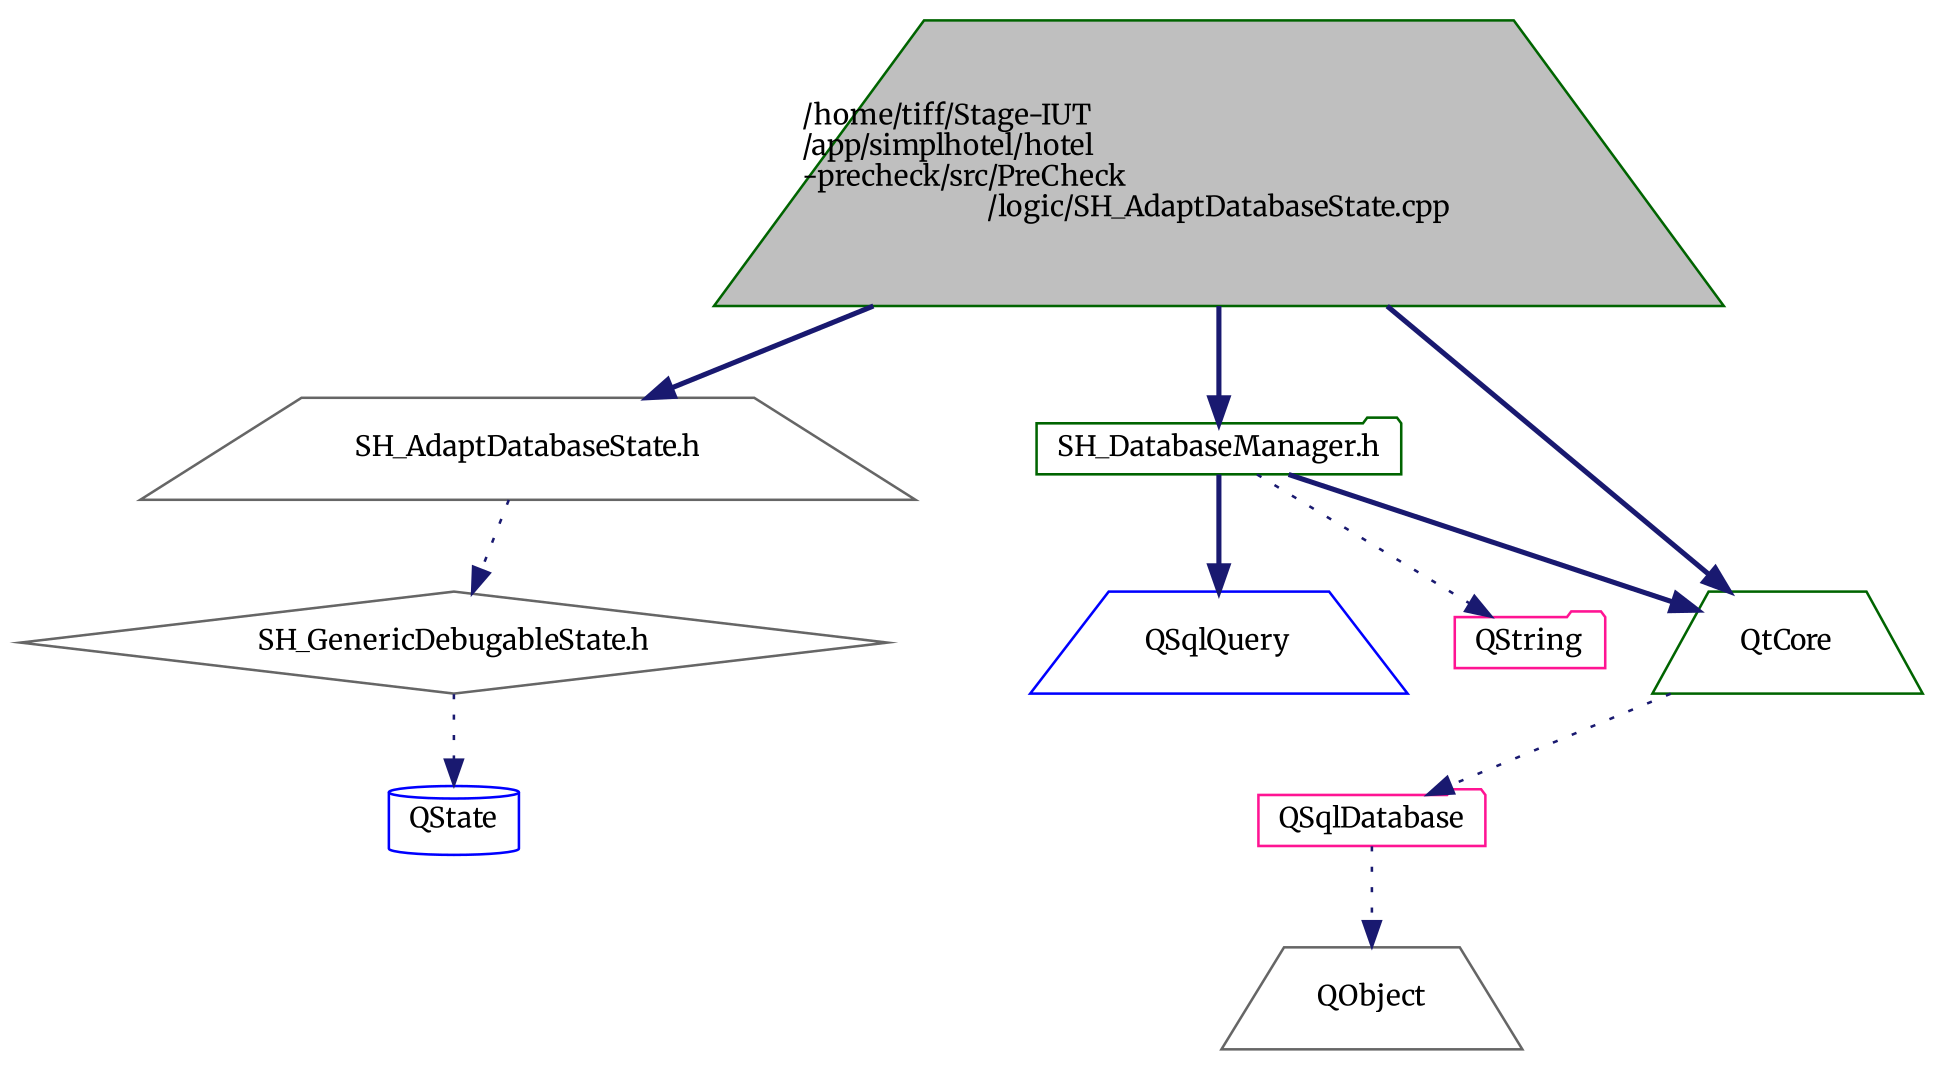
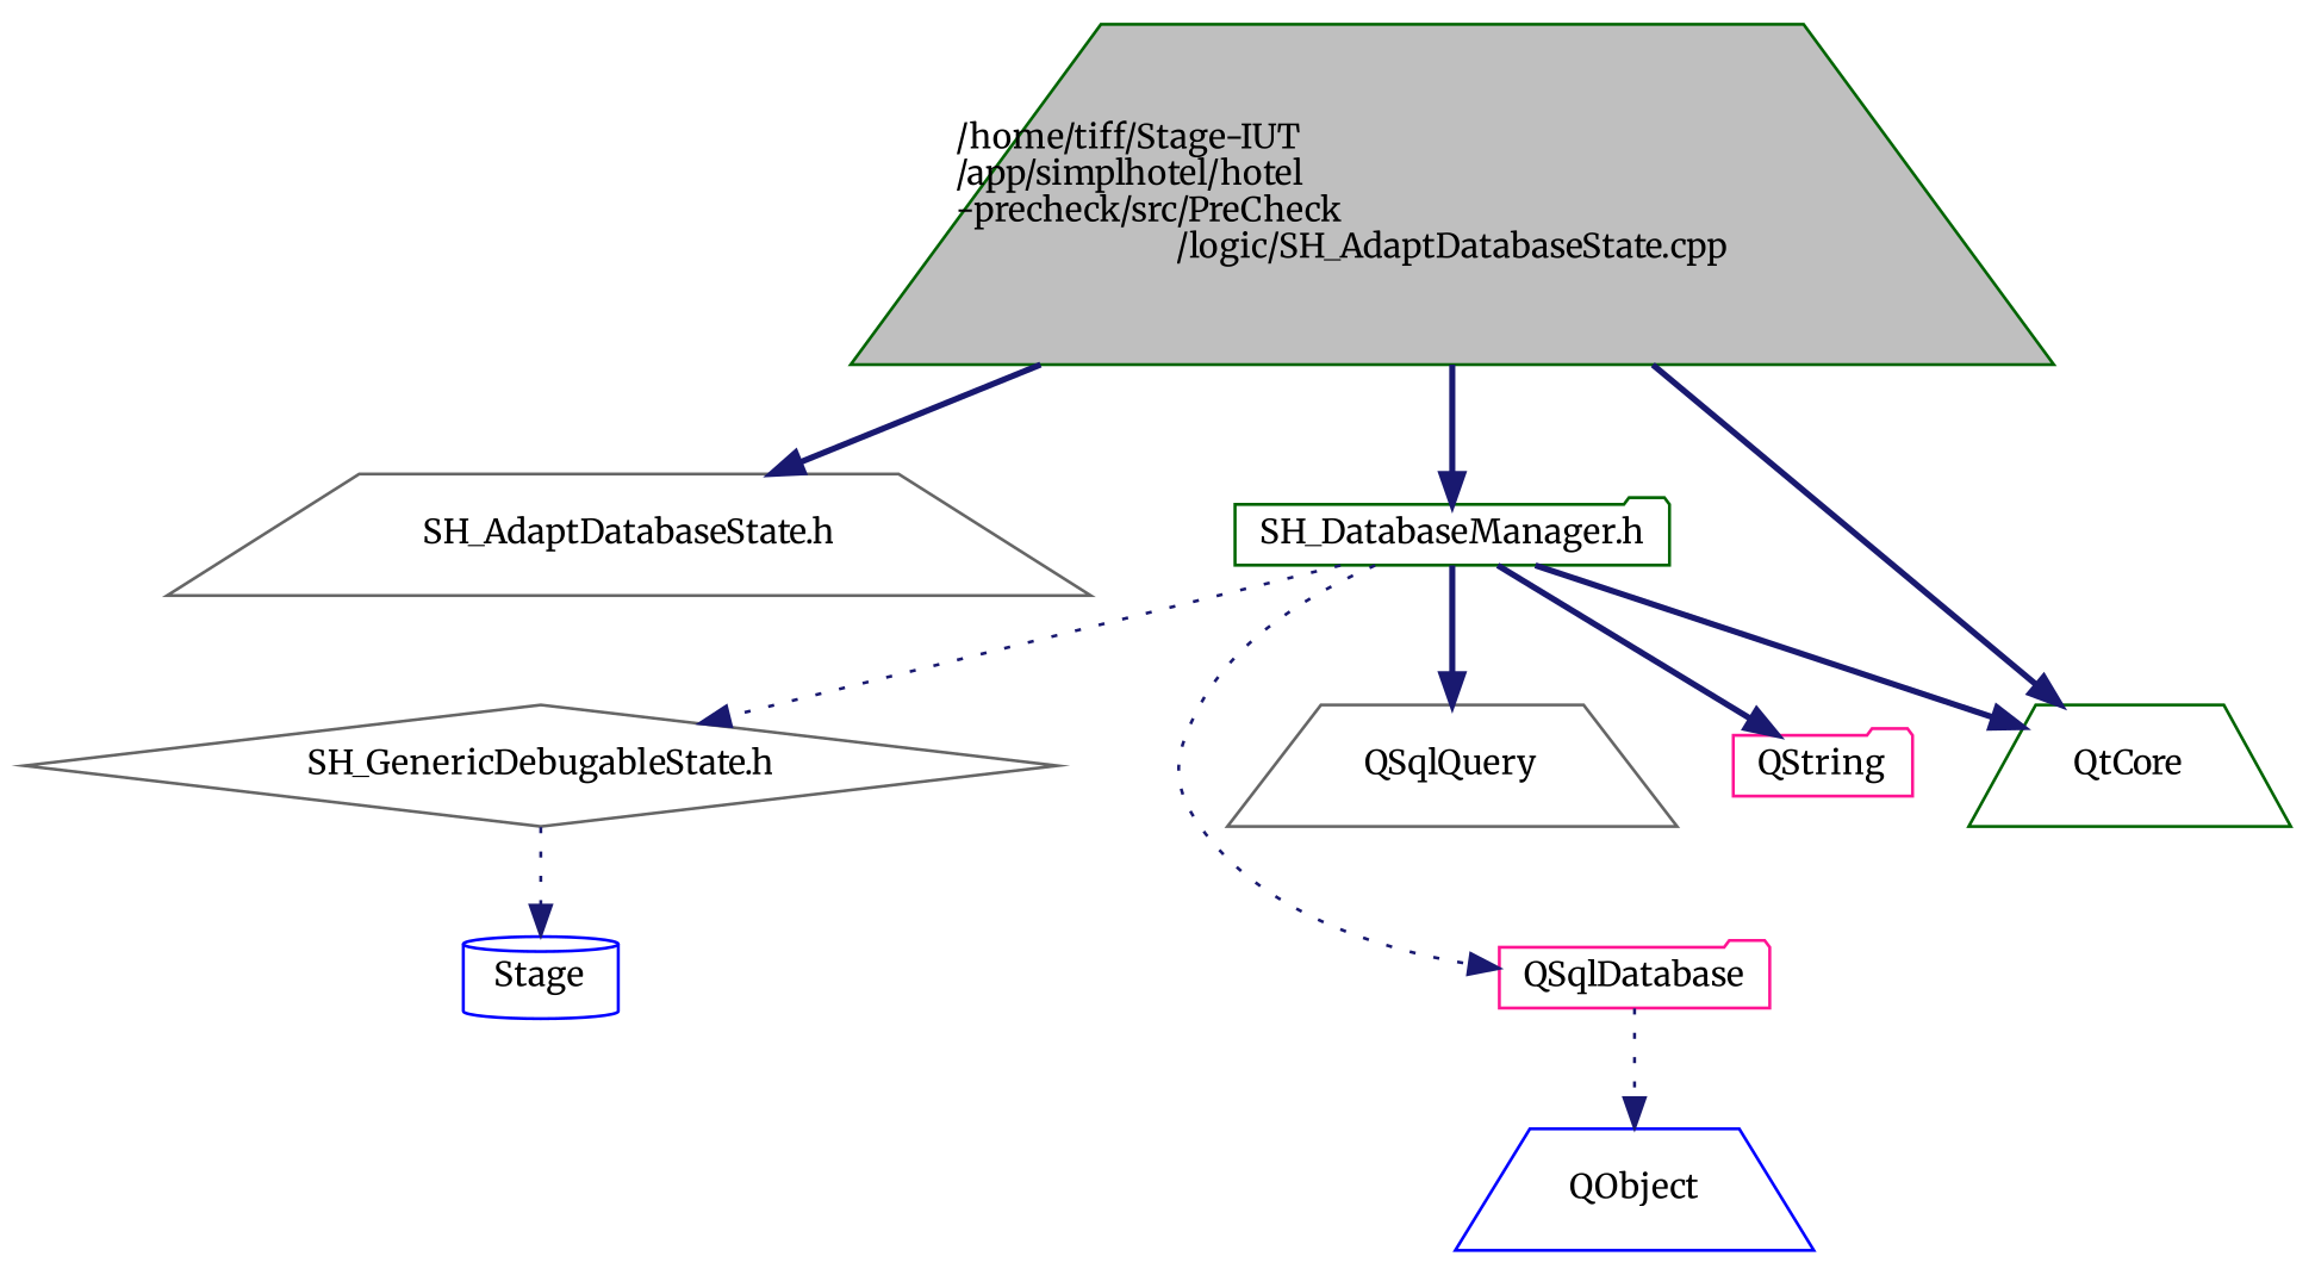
  digraph {
    fontname=Merriweather
    node [color=darkgreen fontname=Merriweather fontsize=11 shape=trapezium]
    edge [color=midnightblue fontname=Merriweather fontsize=11 labelfontname=Verdana labelfontsize=11 style=bold]
    n1 [fillcolor=grey75 fontcolor=black height=0.2 label="/home/tiff/Stage-IUT\l/app/simplhotel/hotel\l-precheck/src/PreCheck\l/logic/SH_AdaptDatabaseState.cpp" style=filled width=0.4]
    n2 [color=gray40 height=0.2 label="SH_AdaptDatabaseState.h" width=0.4]
    n3 [height=0.2 label="SH_DatabaseManager.h" shape=folder width=0.4]
    n4 [height=0.2 label=QtCore width=0.4]
    n5 [color=gray40 height=0.2 label="SH_GenericDebugableState.h" shape=diamond width=0.4]
    n6 [color=deeppink height=0.2 label=QString shape=folder width=0.4]
    n7 [color=deeppink height=0.2 label=QSqlDatabase shape=folder width=0.4]
-   n8 [color=blue height=0.2 label=QSqlQuery width=0.4]
-   n9 [color=blue height=0.2 label=QState shape=cylinder width=0.4]
-   n10 [color=gray40 height=0.2 label=QObject width=0.4]
+   n8 [color=gray40 height=0.2 label=QSqlQuery width=0.4]
+   n9 [color=blue height=0.2 label=Stage shape=cylinder width=0.4]
+   n10 [color=blue height=0.2 label=QObject width=0.4]
    n1 -> n2
    n1 -> n3
    n1 -> n4
-   n2 -> n5 [style=dotted]
+   n3 -> n5 [style=dotted]
    n3 -> n4
-   n3 -> n6 [style=dotted]
-   n4 -> n7 [style=dotted]
+   n3 -> n6
+   n3 -> n7 [style=dotted]
    n3 -> n8
    n5 -> n9 [style=dotted]
    n7 -> n10 [style=dotted]
  }
